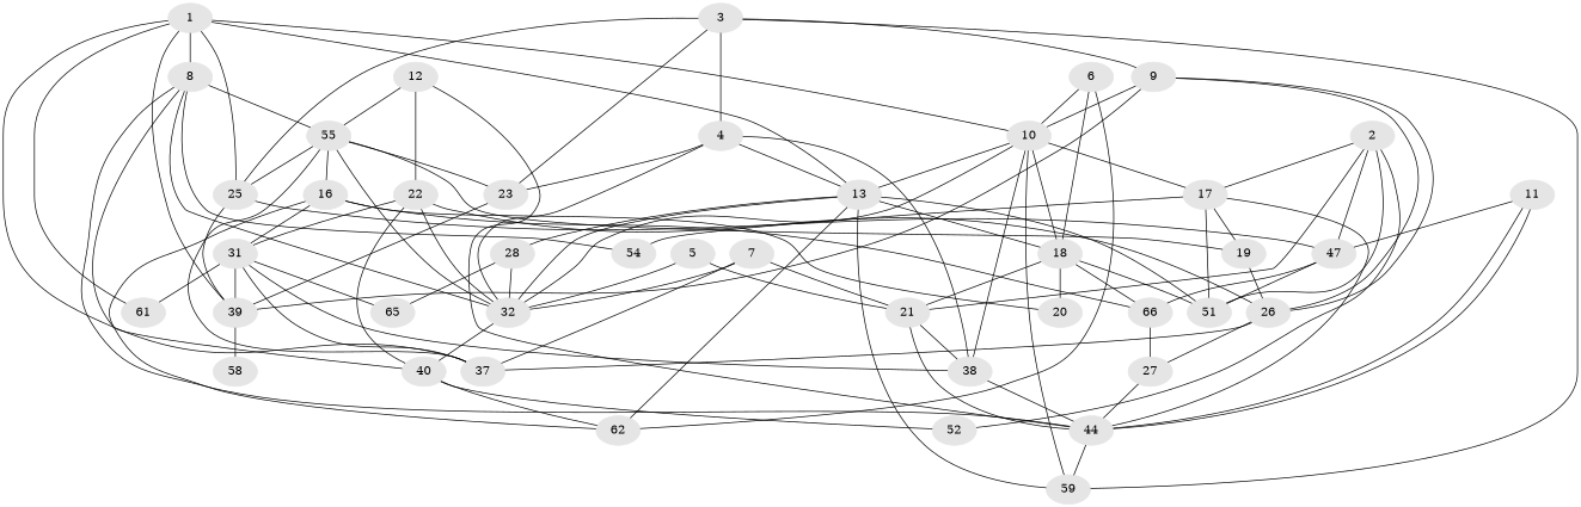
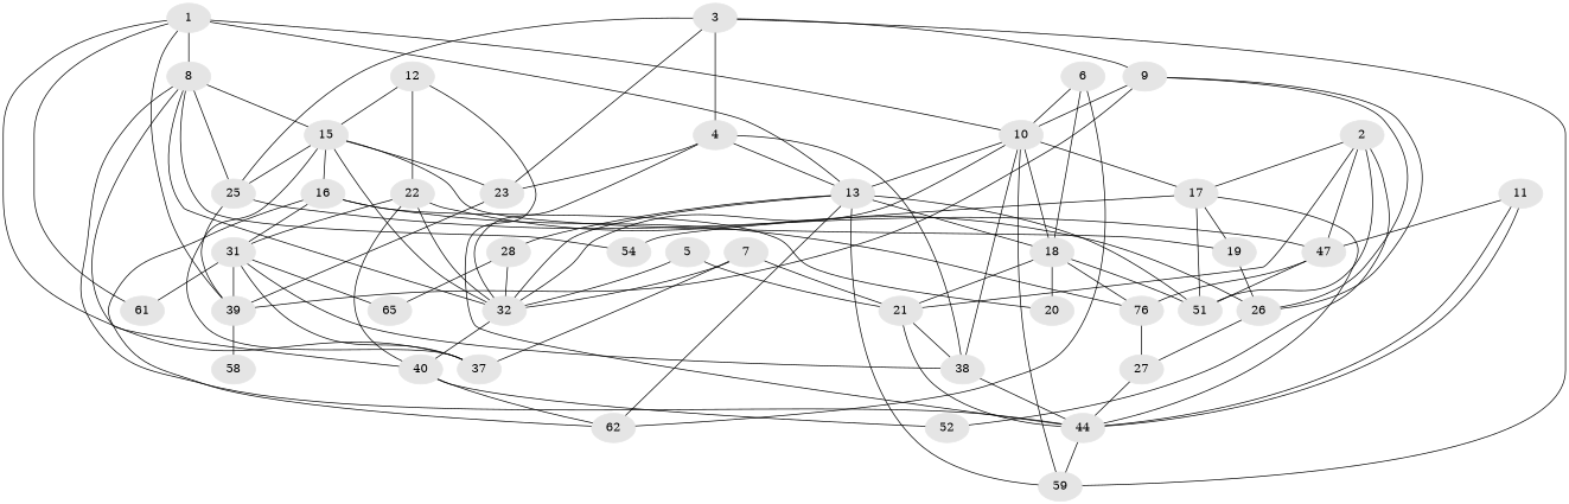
  graph {
    node [color=gray90 style=filled]
    1 [super="+64"]
    8 [super="+41"]
    10 [super="+34"]
    13 [super="+33"]
    37 [super="+60"]
    39 [super="+50"]
    61
    25 [super="+35"]
    32 [super="+43"]
-   15 [super="+55" label=55]
+   15 [super="+55"]
    40 [super="+46"]
    44 [super="+57"]
    54
    17 [super="+56"]
    59
    38
    18 [super="+36"]
    51 [super="+53"]
    62
    28
    58
    2 [super="+29"]
    21 [super="+42"]
    47 [super="+49"]
    52
    19
-   66
+   66 [label=76]
    3 [super="+45"]
    4 [super="+30"]
    9
    23 [super="+48"]
    26 [super="+63"]
    5
    6
    20
    7
    16 [super="+24"]
    27
    11
    12 [super="+14"]
    22
    31 [super="+67"]
    65
    1 -- 8
    1 -- 10
    1 -- 13
    1 -- 37
    1 -- 39
    1 -- 61
-   1 -- 25
+   8 -- 25
    8 -- 32
    8 -- 15 [weight=2]
    8 -- 40
    8 -- 44
    8 -- 54
    10 -- 13
    10 -- 32
    10 -- 17
    10 -- 59
    10 -- 38
    10 -- 18
    13 -- 32
    13 -- 59
    13 -- 18
    13 -- 51
    13 -- 62
    13 -- 28
    39 -- 58
    25 -- 39
    25 -- 47
    32 -- 40
    15 -- 37
    15 -- 25
    15 -- 32
    15 -- 19
    15 -- 23
    15 -- 16
    40 -- 62
    40 -- 52
    44 -- 59
    17 -- 44
    17 -- 54
    17 -- 51
    17 -- 19
    38 -- 44
    18 -- 51
    18 -- 21
    18 -- 66
    18 -- 20
    28 -- 32
    28 -- 65
    2 -- 17
    2 -- 51 [weight=2]
    2 -- 21
    2 -- 47
    2 -- 52
    21 -- 44
    21 -- 38
    47 -- 51
    47 -- 66
    19 -- 26
    66 -- 27
    3 -- 25
    3 -- 59
    3 -- 4
    3 -- 9
    3 -- 23
    4 -- 13
    4 -- 32
    4 -- 38
    4 -- 23
    9 -- 10
    9 -- 39
    9 -- 26
    9 -- 26
    23 -- 39
-   26 -- 37
    26 -- 27
    5 -- 32
    5 -- 21
    6 -- 10
    6 -- 18
    6 -- 62
    7 -- 37
    7 -- 32
    7 -- 21
    16 -- 62
    16 -- 66
    16 -- 20
    16 -- 31 [weight=2]
    27 -- 44
    11 -- 44
    11 -- 44
    11 -- 47
    12 -- 15
    12 -- 44
    12 -- 22
    22 -- 32
    22 -- 40
    22 -- 26
    22 -- 31
    31 -- 37
    31 -- 39
    31 -- 61
    31 -- 38
    31 -- 65
  }
